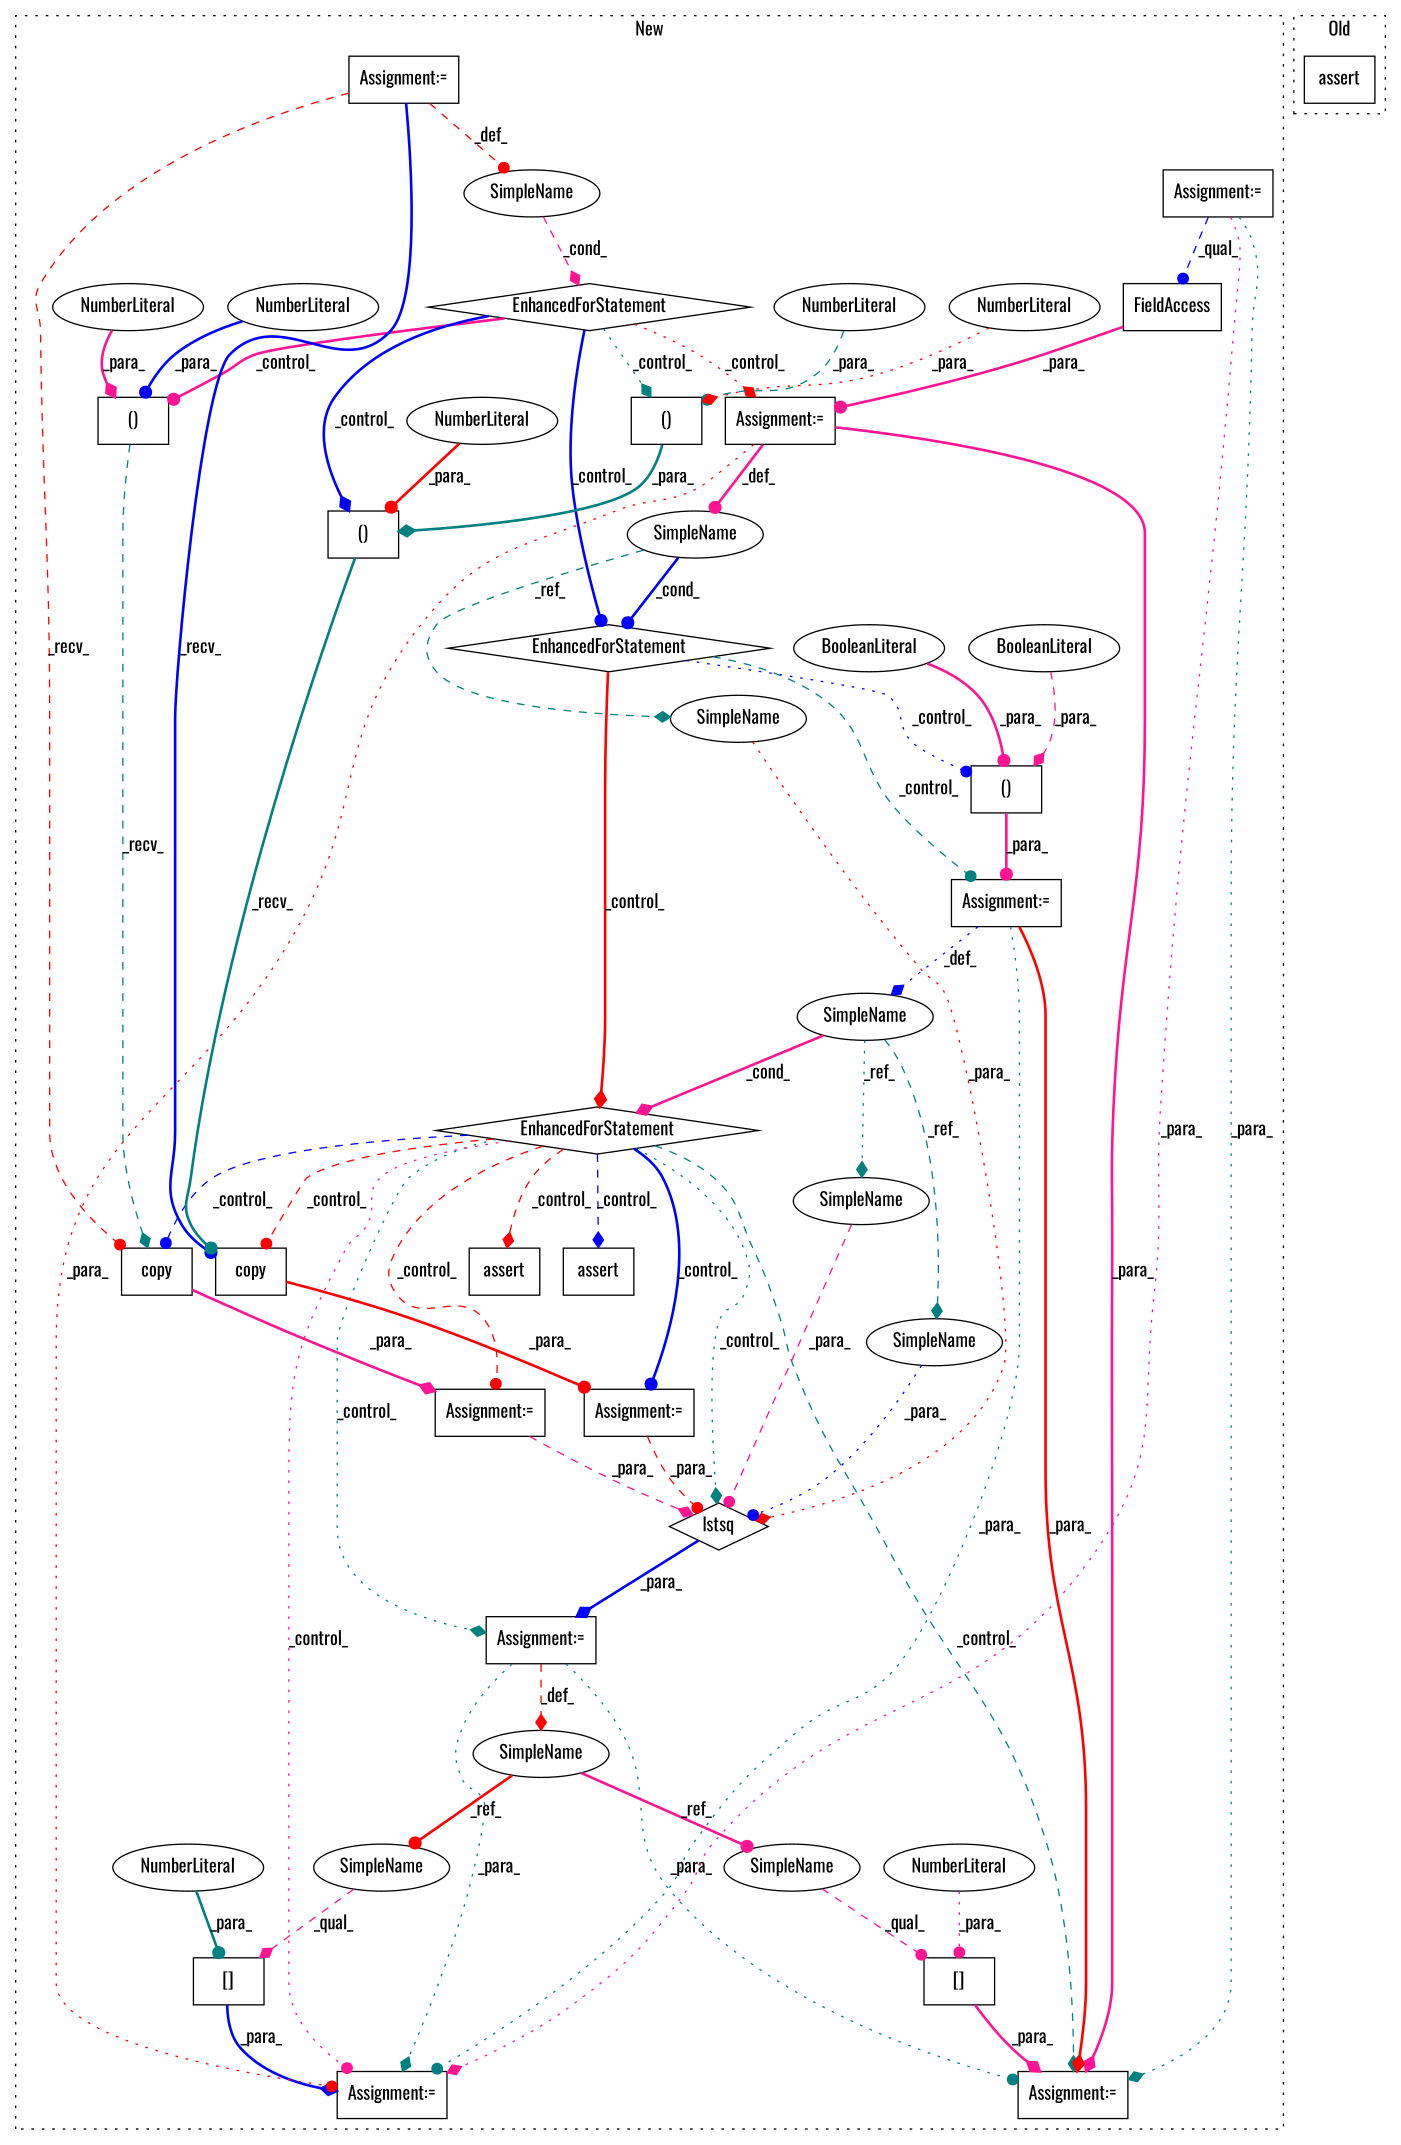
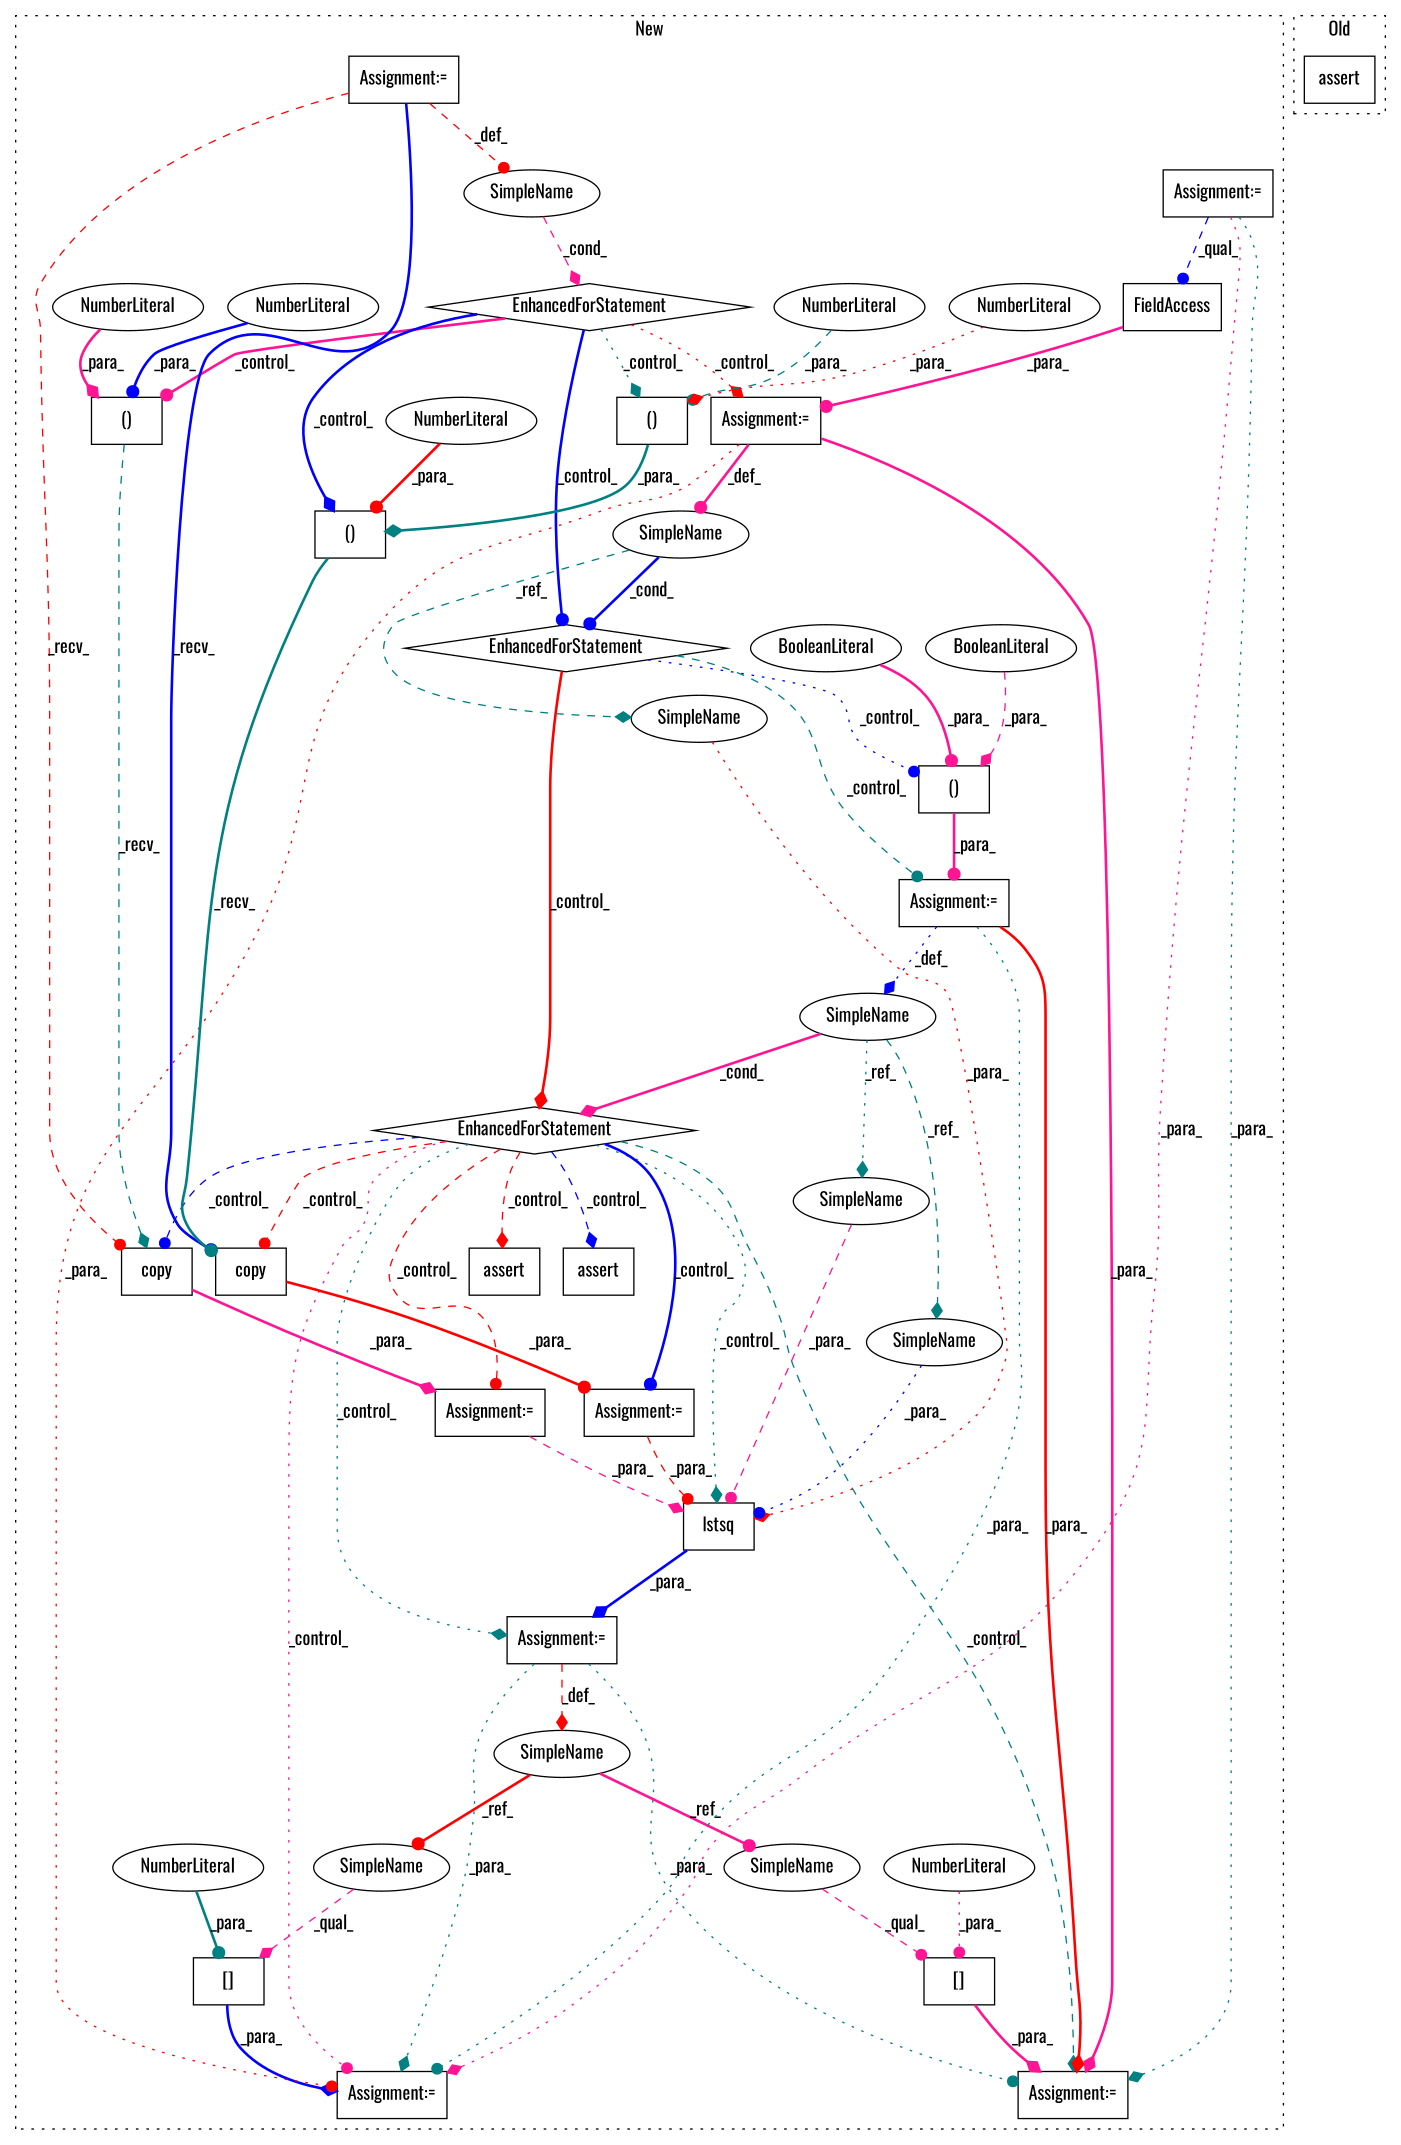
  digraph {
    fontname=Oswald
    node [a=7 l=1 s=29550 shape=box fontname=Oswald]
    edge [color=deeppink style=bold arrowhead=dot fontname=Oswald]
    n1 [a=32 l=6 label=copy s=29615]
    n2 [label="Assignment:=" s=29636]
    n3 [a=2 l="4,1" label="[]" s="29697,29702"]
    n4 [a=42 l=3 label=SimpleName s=29633 shape=ellipse]
    n5 [a=2 l="4,1" label="[]" s="29725,29730"]
    n6 [a=34 label=NumberLiteral s=29729 shape=ellipse]
    n7 [a=34 label=NumberLiteral s=29701 shape=ellipse]
    n8 [a=106 l=22 label="()"]
    n9 [a=70 l="53,2" label=EnhancedForStatement s="29017,29096" shape=diamond]
    n10 [a=9 l=5 label=BooleanLiteral s=29567 shape=ellipse]
    n11 [a=70 l="61,3" label=EnhancedForStatement s="29464,29572" shape=diamond]
    n12 [a=9 l=4 label=BooleanLiteral shape=ellipse]
    n13 [a=70 l="57,2" label=EnhancedForStatement s="29348,29452" shape=diamond]
    n14 [a=42 l=5 label=SimpleName s=29074 shape=ellipse]
    n15 [a=42 l=13 label=SimpleName s=29412 shape=ellipse]
    n16 [a=42 l=9 label=SimpleName s=29529 shape=ellipse]
-   n17 [a=32 l="6,1" label=lstsq s="29637,29682" shape=diamond]
+   n17 [a=32 l="6,1" label=lstsq s="29637,29682"]
    n18 [a=32 l="16,1" label=assert s="29818,29965"]
    n19 [a=32 l=6 label=copy s=29592]
    n20 [l="57,2" label="Assignment:=" s="29348,29452"]
    n21 [a=22 l=24 label=FieldAccess s=29428]
    n22 [l="53,2" label="Assignment:=" s="29017,29096"]
    n23 [label="Assignment:=" s=29724]
    n24 [label="Assignment:=" s=29696]
    n25 [l="61,3" label="Assignment:=" s="29464,29572"]
    n26 [label="Assignment:=" s=29589]
    n27 [label="Assignment:=" s=29612]
    n28 [a=106 l=51 label="()" s=29281]
    n29 [a=34 label=NumberLiteral s=29331 shape=ellipse]
    n30 [a=106 l=111 label="()" s=29133]
    n31 [a=34 label=NumberLiteral s=29281 shape=ellipse]
    n32 [a=106 l=15 label="()" s=29192]
    n33 [a=34 label=NumberLiteral s=29206 shape=ellipse]
    n34 [a=34 label=NumberLiteral s=29192 shape=ellipse]
    n35 [a=34 label=NumberLiteral s=29170 shape=ellipse]
    n36 [a=32 l="8,1" label=assert s="29763,29805"]
    n37 [l=9 label="Assignment:=" s=28939]
    n38 [a=42 l=13 label=SimpleName s=29649 shape=ellipse]
    n39 [a=42 l=9 label=SimpleName s=29663 shape=ellipse]
    n40 [a=42 l=9 label=SimpleName s=29673 shape=ellipse]
    n41 [a=42 l=3 label=SimpleName s=29725 shape=ellipse]
    n42 [a=42 l=3 label=SimpleName s=29697 shape=ellipse]
    n43 [a=32 l="20,1" label=assert s="27431,27485"]
    subgraph cluster_1 {
      label=New
      style=dotted
      n1
      n2
      n3
      n4
      n5
      n6
      n7
      n8
      n9
      n10
      n11
      n12
      n13
      n14
      n15
      n16
      n17
      n18
      n19
      n20
      n21
      n22
      n23
      n24
      n25
      n26
      n27
      n28
      n29
      n30
      n31
      n32
      n33
      n34
      n35
      n36
      n37
      n38
      n39
      n40
      n41
      n42
    }
    subgraph cluster_2 {
      label=Old
      style=dotted
      n43
    }
    n1 -> n27 [label=_para_ arrowhead=diamond]
    n2 -> n4 [label=_def_ color=red style=dashed arrowhead=diamond]
    n2 -> n23 [label=_para_ color=teal style=dotted]
    n2 -> n24 [label=_para_ color=teal style=dotted arrowhead=diamond]
    n3 -> n24 [label=_para_ color=blue arrowhead=diamond]
    n4 -> n41 [label=_ref_]
    n4 -> n42 [label=_ref_ color=red]
    n5 -> n23 [label=_para_ arrowhead=diamond]
    n6 -> n5 [label=_para_ style=dotted]
    n7 -> n3 [label=_para_ color=teal]
    n8 -> n25 [label=_para_]
    n9 -> n13 [label=_control_ color=blue]
    n9 -> n20 [label=_control_ color=red style=dotted arrowhead=diamond]
    n9 -> n28 [label=_control_]
    n9 -> n30 [label=_control_ color=blue arrowhead=diamond]
    n9 -> n32 [label=_control_ color=teal style=dotted arrowhead=diamond]
    n10 -> n8 [label=_para_ style=dashed arrowhead=diamond]
    n11 -> n1 [label=_control_ color=blue style=dashed]
    n11 -> n2 [label=_control_ color=teal style=dotted arrowhead=diamond]
    n11 -> n17 [label=_control_ color=teal style=dotted arrowhead=diamond]
    n11 -> n18 [label=_control_ color=red style=dashed arrowhead=diamond]
    n11 -> n19 [label=_control_ color=red style=dashed]
    n11 -> n23 [label=_control_ color=teal style=dashed arrowhead=diamond]
    n11 -> n24 [label=_control_ style=dotted]
    n11 -> n26 [label=_control_ color=blue]
    n11 -> n27 [label=_control_ color=red style=dashed]
    n11 -> n36 [label=_control_ color=blue style=dashed arrowhead=diamond]
    n12 -> n8 [label=_para_]
    n13 -> n8 [label=_control_ color=blue style=dotted]
    n13 -> n11 [label=_control_ color=red arrowhead=diamond]
    n13 -> n25 [label=_control_ color=teal style=dashed]
    n14 -> n9 [label=_cond_ style=dashed arrowhead=diamond]
    n15 -> n13 [label=_cond_ color=blue]
    n15 -> n38 [label=_ref_ color=teal style=dashed arrowhead=diamond]
    n16 -> n11 [label=_cond_ arrowhead=diamond]
    n16 -> n39 [label=_ref_ color=teal style=dotted arrowhead=diamond]
    n16 -> n40 [label=_ref_ color=teal style=dashed arrowhead=diamond]
    n17 -> n2 [label=_para_ color=blue arrowhead=diamond]
    n19 -> n26 [label=_para_ color=red]
    n20 -> n15 [label=_def_]
    n20 -> n23 [label=_para_ arrowhead=diamond]
    n20 -> n24 [label=_para_ color=red style=dotted]
    n21 -> n20 [label=_para_]
    n22 -> n1 [label=_recv_ color=red style=dashed]
    n22 -> n14 [label=_def_ color=red style=dashed]
    n22 -> n19 [label=_recv_ color=blue]
    n25 -> n16 [label=_def_ color=blue style=dotted arrowhead=diamond]
    n25 -> n23 [label=_para_ color=red arrowhead=diamond]
    n25 -> n24 [label=_para_ color=teal style=dotted]
    n26 -> n17 [label=_para_ color=red style=dashed]
    n27 -> n17 [label=_para_ style=dashed arrowhead=diamond]
    n28 -> n1 [label=_recv_ color=teal style=dashed arrowhead=diamond]
    n29 -> n28 [label=_para_ arrowhead=diamond]
    n30 -> n19 [label=_recv_ color=teal]
    n31 -> n28 [label=_para_ color=blue]
    n32 -> n30 [label=_para_ color=teal arrowhead=diamond]
    n33 -> n32 [label=_para_ color=teal style=dashed]
    n34 -> n32 [label=_para_ color=red style=dotted arrowhead=diamond]
    n35 -> n30 [label=_para_ color=red]
    n37 -> n21 [label=_qual_ color=blue style=dashed]
    n37 -> n23 [label=_para_ color=teal style=dotted arrowhead=diamond]
    n37 -> n24 [label=_para_ style=dotted arrowhead=diamond]
    n38 -> n17 [label=_para_ color=red style=dotted arrowhead=diamond]
    n39 -> n17 [label=_para_ style=dashed]
    n40 -> n17 [label=_para_ color=blue style=dotted]
    n41 -> n5 [label=_qual_ style=dashed]
    n42 -> n3 [label=_qual_ style=dashed arrowhead=diamond]
  }
